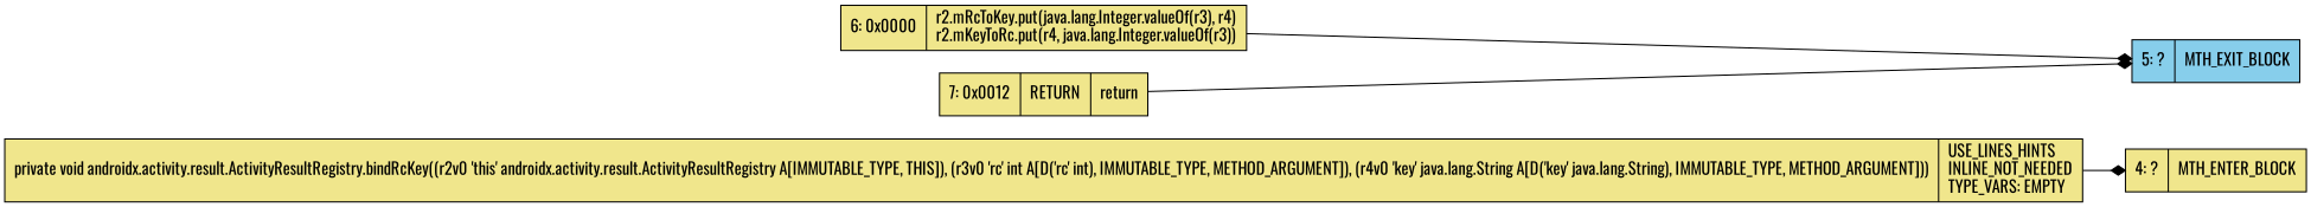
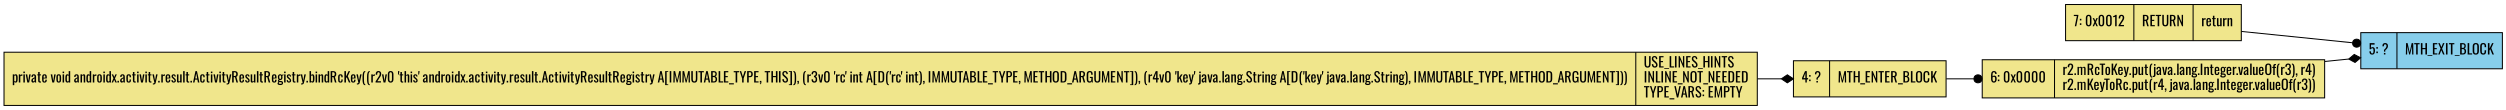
  digraph {
    fontname=Oswald
    rankdir=LR
    node [fillcolor=khaki fontname=Oswald shape=record style=filled]
    edge [arrowhead=dot fontname=Oswald]
    n1 [label="{4\:\ ?|MTH_ENTER_BLOCK\l}"]
    n2 [label="{6\:\ 0x0000|r2.mRcToKey.put(java.lang.Integer.valueOf(r3), r4)\lr2.mKeyToRc.put(r4, java.lang.Integer.valueOf(r3))\l}"]
    n3 [fillcolor=skyblue label="{5\:\ ?|MTH_EXIT_BLOCK\l}"]
    n4 [label="{7\:\ 0x0012|RETURN\l|return\l}"]
    n5 [label="{private void androidx.activity.result.ActivityResultRegistry.bindRcKey((r2v0 'this' androidx.activity.result.ActivityResultRegistry A[IMMUTABLE_TYPE, THIS]), (r3v0 'rc' int A[D('rc' int), IMMUTABLE_TYPE, METHOD_ARGUMENT]), (r4v0 'key' java.lang.String A[D('key' java.lang.String), IMMUTABLE_TYPE, METHOD_ARGUMENT]))  | USE_LINES_HINTS\lINLINE_NOT_NEEDED\lTYPE_VARS: EMPTY\l}"]
+   n1 -> n2
    n2 -> n3 [arrowhead=diamond]
-   n4 -> n3 [arrowhead=diamond]
+   n4 -> n3
    n5 -> n1 [arrowhead=diamond]
  }
